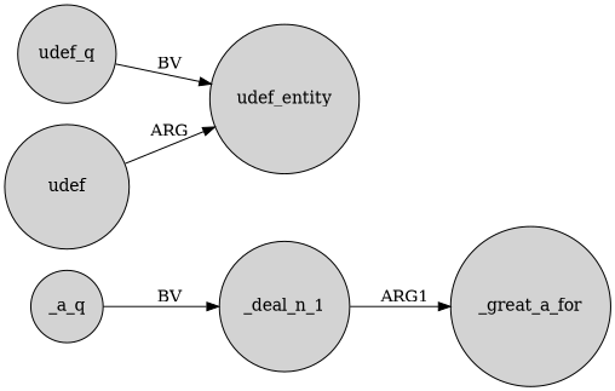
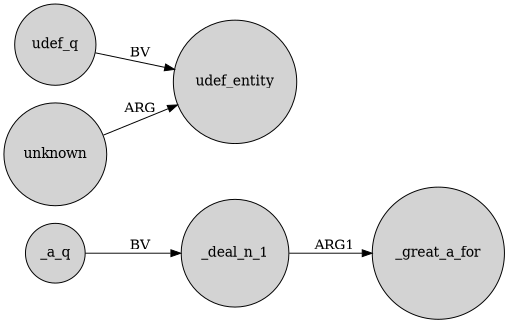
  digraph {
    rankdir=LR
    node [shape=circle style=filled]
    _a_q
    _deal_n_1
    _great_a_for
    n4 [label=udef_entity]
    udef_q
-   unknown [label=udef]
+   unknown
    _a_q -> _deal_n_1 [label=BV]
    _deal_n_1 -> _great_a_for [label=ARG1]
    udef_q -> n4 [label=BV]
    unknown -> n4 [label=ARG]
  }
